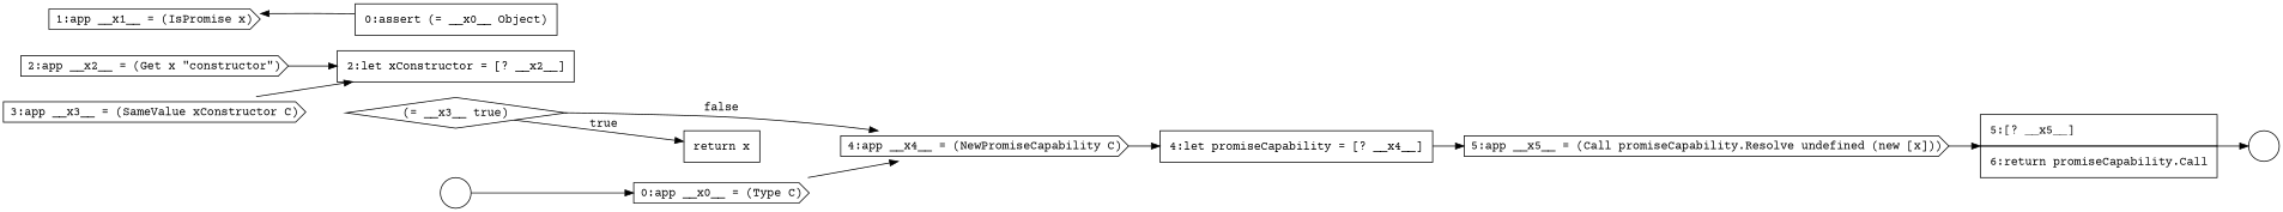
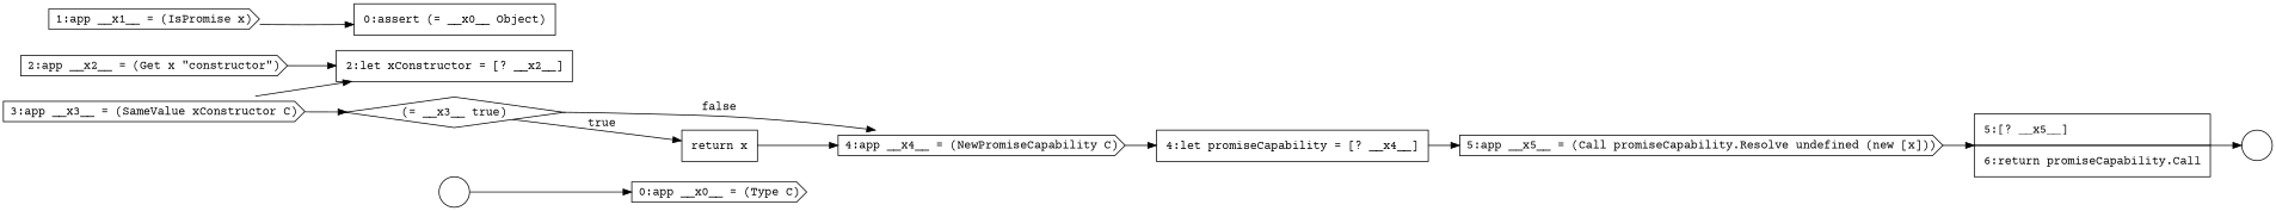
  digraph {
    fontname="Courier Prime"
    rankdir=LR
    node [color=black fillcolor=white fontname="Courier Prime" shape=cds style=filled]
    edge [color=black fontname="Courier Prime"]
    n1 [label=<<font color="black">2:app __x2__ = (Get x &quot;constructor&quot;)</font>>]
    n2 [label=<<font color="black">     <table border="0" cellborder="1" cellspacing="0" cellpadding="10">       <tr><td align="left">2:let xConstructor = [? __x2__]</td></tr>     </table>   </font>> margin=0 shape=none]
    n3 [label=<<font color="black">1:app __x1__ = (IsPromise x)</font>>]
    n4 [label=<<font color="black">4:app __x4__ = (NewPromiseCapability C)</font>>]
    n5 [label=<<font color="black">     <table border="0" cellborder="1" cellspacing="0" cellpadding="10">       <tr><td align="left">4:let promiseCapability = [? __x4__]</td></tr>     </table>   </font>> margin=0 shape=none]
    n6 [label=<<font color="black">5:app __x5__ = (Call promiseCapability.Resolve undefined (new [x]))</font>>]
    n7 [label=<<font color="black">3:app __x3__ = (SameValue xConstructor C)</font>>]
    n8 [label=<<font color="black">(= __x3__ true)</font>> shape=diamond]
    n9 [label=" " shape=circle]
    n10 [label=<<font color="black">0:app __x0__ = (Type C)</font>>]
    n11 [label=<<font color="black">     <table border="0" cellborder="1" cellspacing="0" cellpadding="10">       <tr><td align="left">return x</td></tr>     </table>   </font>> margin=0 shape=none]
    n12 [label=<<font color="black">     <table border="0" cellborder="1" cellspacing="0" cellpadding="10">       <tr><td align="left">5:[? __x5__]</td></tr>       <tr><td align="left">6:return promiseCapability.Call</td></tr>     </table>   </font>> margin=0 shape=none]
    n13 [label=<<font color="black">     <table border="0" cellborder="1" cellspacing="0" cellpadding="10">       <tr><td align="left">0:assert (= __x0__ Object)</td></tr>     </table>   </font>> margin=0 shape=none]
    n14 [label=" " shape=circle]
    n1 -> n2
    n4 -> n5
    n5 -> n6
    n6 -> n12
    n7 -> n2
+   n7 -> n8
    n8 -> n4 [label=<<font color="black">false</font>>]
    n8 -> n11 [label=<<font color="black">true</font>>]
    n9 -> n10
-   n10 -> n4
+   n11 -> n4
    n12 -> n14
-   n13 -> n3
+   n3 -> n13
  }
